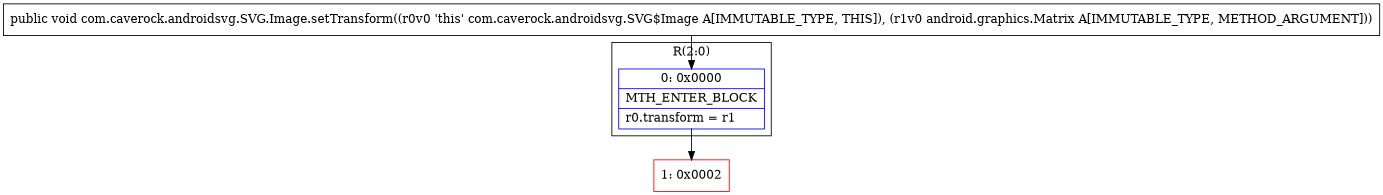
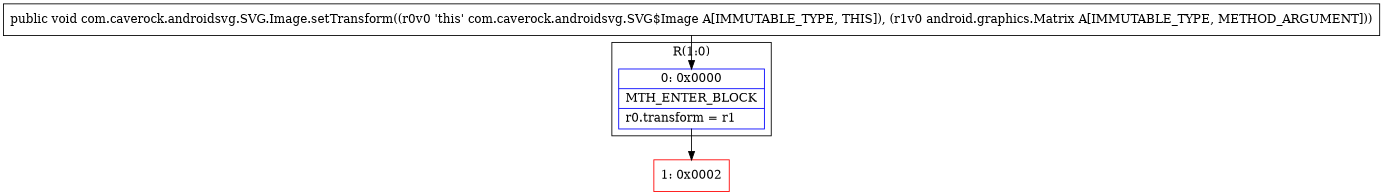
  digraph {
    node [shape=record]
    n1 [color=blue label="{0\:\ 0x0000|MTH_ENTER_BLOCK\l|r0.transform = r1\l}"]
    n2 [color=red label="{1\:\ 0x0002}"]
    n3 [label="{public void com.caverock.androidsvg.SVG.Image.setTransform((r0v0 'this' com.caverock.androidsvg.SVG$Image A[IMMUTABLE_TYPE, THIS]), (r1v0 android.graphics.Matrix A[IMMUTABLE_TYPE, METHOD_ARGUMENT])) }"]
    subgraph cluster_1 {
-     label="R(2:0)"
+     label="R(1:0)"
      n1
    }
    n1 -> n2
    n3 -> n1
  }
